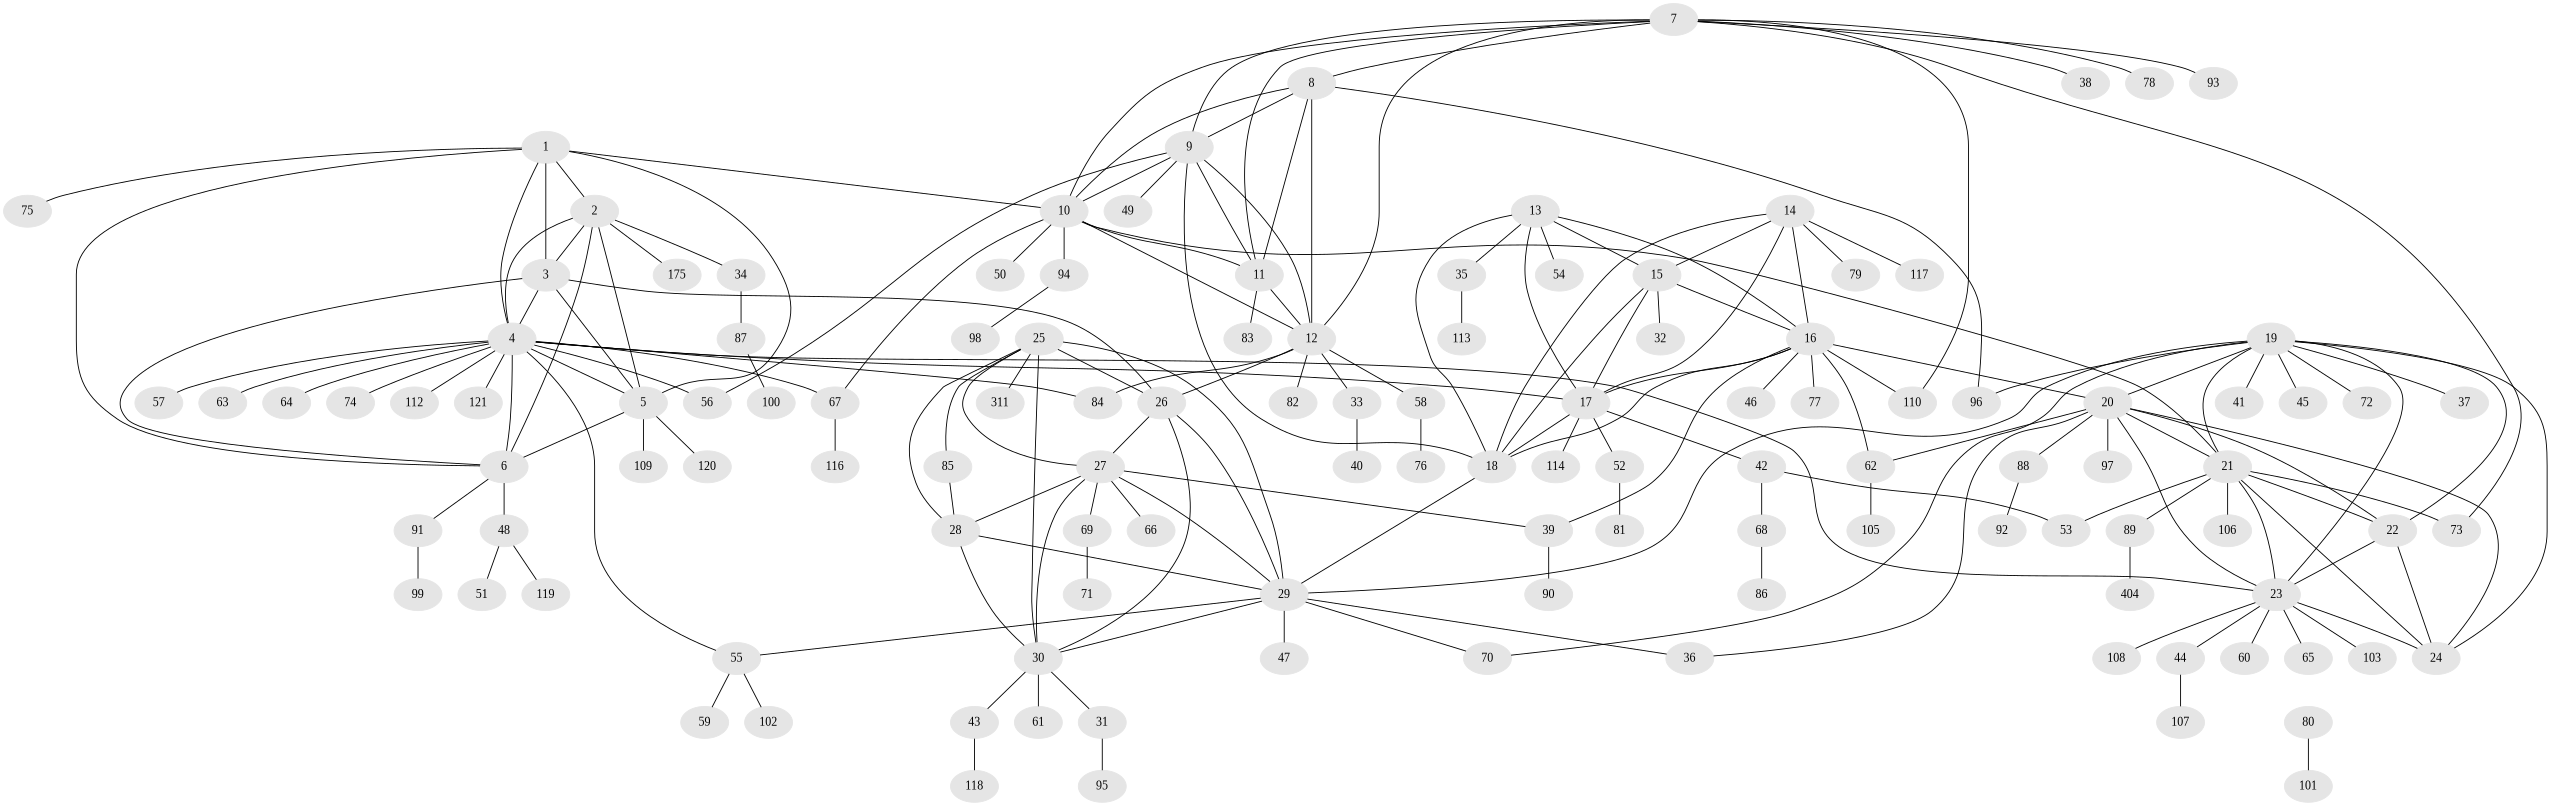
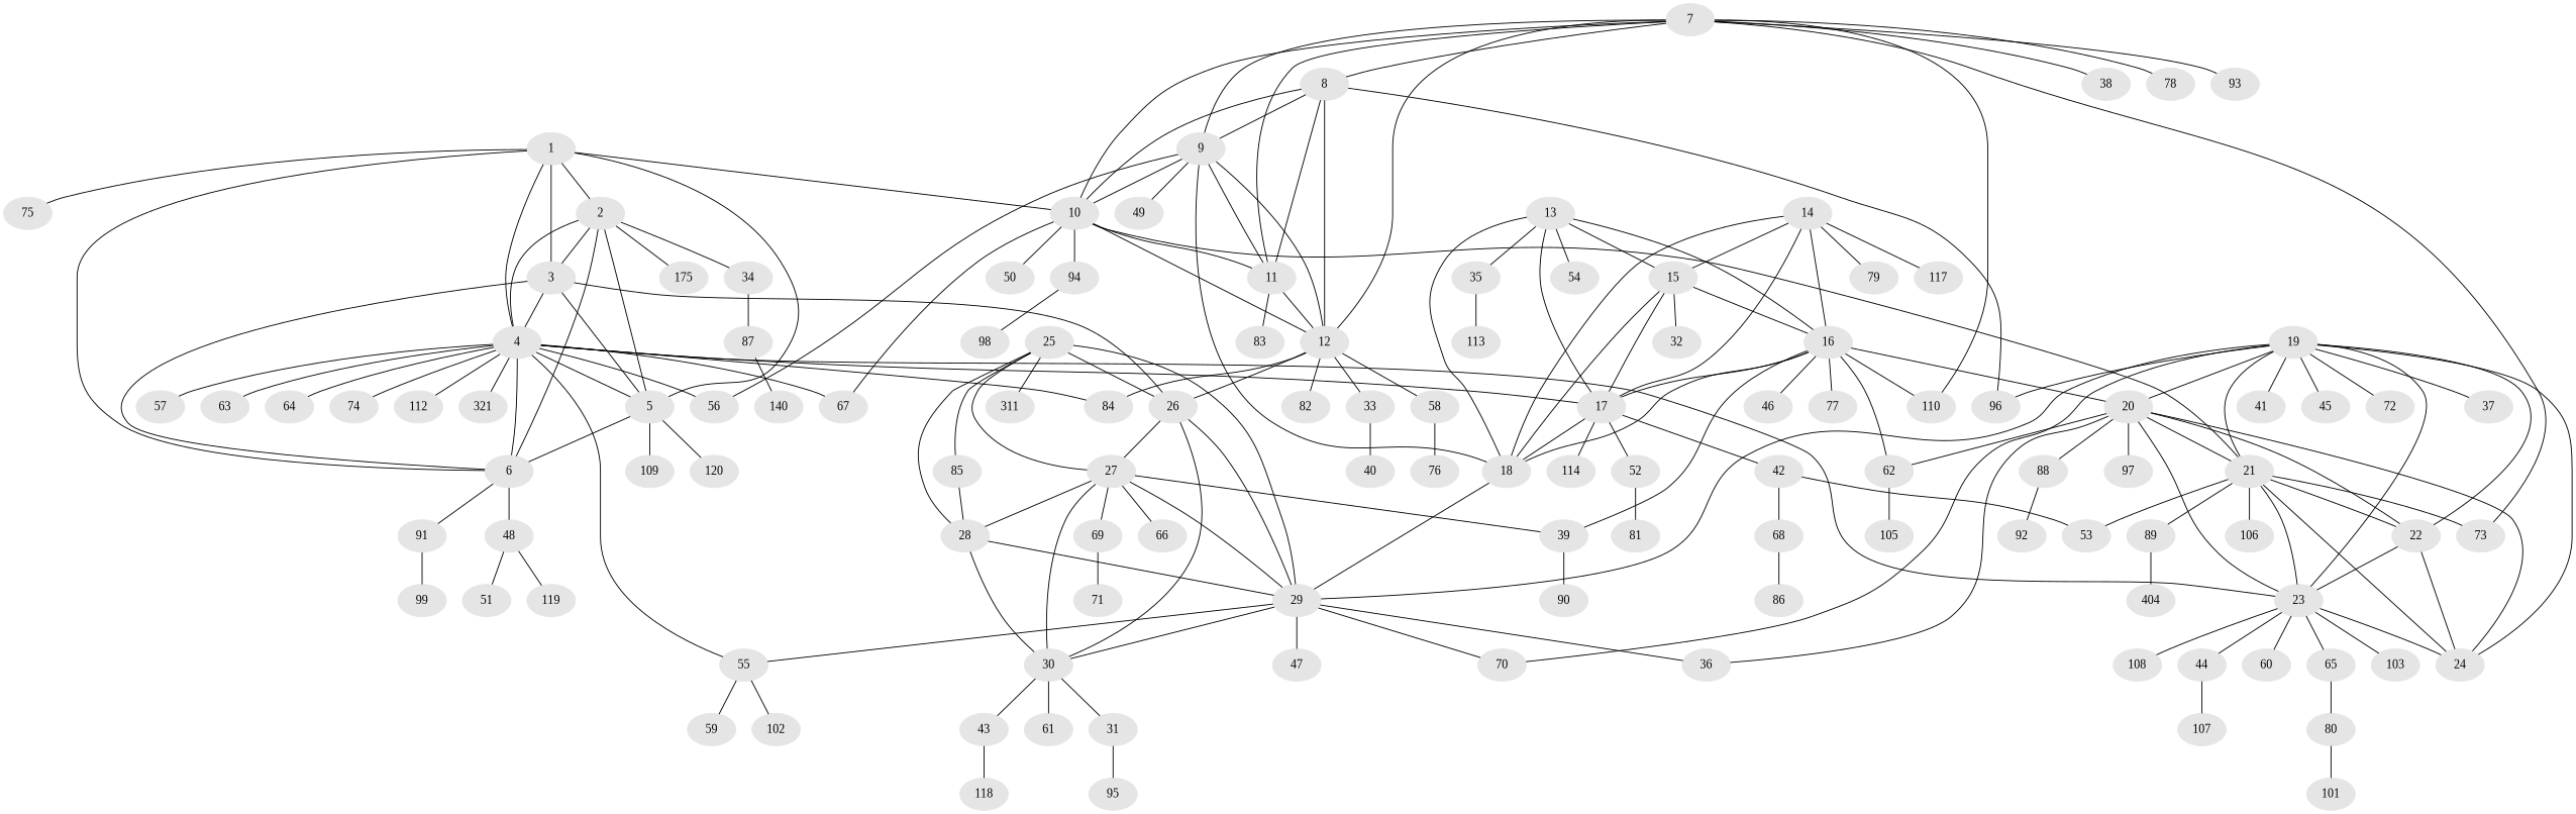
  graph {
    fontname="Liberation Serif"
    node [color=gray90 fontname="Liberation Serif" style=filled]
    edge [fontname="Liberation Serif"]
    1
    2
    3
    4
    5
    6
    10
    75
    34
    n10 [label=175]
    26
    17
    23
    55
    56
    57
    63
    64
    67
    74
    84
    112
-   121
+   121 [label=321]
    109
    120
    48
    91
    11
    12
    21
    50
    94
    87
    29
    27
    30
    18
    42
    52
    114
    24
    44
    60
    65
    103
    108
    59
    102
-   116
    51
    119
    99
    7
    8
    9
    38
    73
    78
    93
    110
    96
    49
    83
    33
    58
    82
    22
    53
    89
    106
    98
    40
    76
    13
    15
    16
    35
    54
    14
    79
    117
    32
    20
    39
    46
    62
    77
    113
    36
    88
    97
    90
    105
    68
    81
    70
    47
    19
    37
    41
    45
    72
    92
    n104 [label=404]
    107
    80
    25
    28
    85
    n110 [label=311]
    66
    69
    31
    43
    61
    71
    95
    118
-   100
+   100 [label=140]
    86
    101
    1 -- 2
    1 -- 3
    1 -- 4
    1 -- 5
    1 -- 6
    1 -- 10
    1 -- 75
    2 -- 3
    2 -- 4
    2 -- 5
    2 -- 6
    2 -- 34
    2 -- n10
    3 -- 4
    3 -- 5
    3 -- 6
    3 -- 26
    4 -- 5
    4 -- 6
    4 -- 17
    4 -- 23
    4 -- 55
    4 -- 56
    4 -- 57
    4 -- 63
    4 -- 64
    4 -- 67
    4 -- 74
    4 -- 84
    4 -- 112
    4 -- 121
    5 -- 6
    5 -- 109
    5 -- 120
    6 -- 48
    6 -- 91
    10 -- 67
    10 -- 11
    10 -- 12
    10 -- 21
    10 -- 50
    10 -- 94
    34 -- 87
    26 -- 29
    26 -- 27
    26 -- 30
    17 -- 18
    17 -- 42
    17 -- 52
    17 -- 114
    23 -- 24
    23 -- 44
    23 -- 60
    23 -- 65
    23 -- 103
    23 -- 108
    55 -- 59
    55 -- 102
-   67 -- 116
    48 -- 51
    48 -- 119
    91 -- 99
    11 -- 12
    11 -- 83
    12 -- 26
    12 -- 84
    12 -- 33
    12 -- 58
    12 -- 82
    21 -- 23
    21 -- 24
    21 -- 73
    21 -- 22
    21 -- 53
    21 -- 89
    21 -- 106
    94 -- 98
    87 -- 100
    29 -- 55
    29 -- 30
    29 -- 36
    29 -- 70
    29 -- 47
    27 -- 29
    27 -- 30
    27 -- 39
    27 -- 28
    27 -- 66
    27 -- 69
    30 -- 31
    30 -- 43
    30 -- 61
    18 -- 29
    42 -- 53
    42 -- 68
    52 -- 81
    44 -- 107
+   65 -- 80
    7 -- 10
    7 -- 11
    7 -- 12
    7 -- 8
    7 -- 9
    7 -- 38
    7 -- 73
    7 -- 78
    7 -- 93
    7 -- 110
    8 -- 10
    8 -- 11
    8 -- 12
    8 -- 9
    8 -- 96
    9 -- 10
    9 -- 56
    9 -- 11
    9 -- 12
    9 -- 18
    9 -- 49
    33 -- 40
    58 -- 76
    22 -- 23
    22 -- 24
    89 -- n104
    13 -- 17
    13 -- 18
    13 -- 15
    13 -- 16
    13 -- 35
    13 -- 54
    15 -- 17
    15 -- 18
    15 -- 16
    15 -- 32
    16 -- 17
    16 -- 18
    16 -- 110
    16 -- 20
    16 -- 39
    16 -- 46
    16 -- 62
    16 -- 77
    35 -- 113
    14 -- 17
    14 -- 18
    14 -- 15
    14 -- 16
    14 -- 79
    14 -- 117
    20 -- 23
    20 -- 21
    20 -- 24
    20 -- 22
    20 -- 62
    20 -- 36
    20 -- 88
    20 -- 97
    39 -- 90
    62 -- 105
    88 -- 92
    68 -- 86
    19 -- 23
    19 -- 21
    19 -- 29
    19 -- 24
    19 -- 96
    19 -- 22
    19 -- 20
    19 -- 70
    19 -- 37
    19 -- 41
    19 -- 45
    19 -- 72
    80 -- 101
    25 -- 26
    25 -- 29
    25 -- 27
-   25 -- 30
    25 -- 28
    25 -- 85
    25 -- n110
    28 -- 29
    28 -- 30
    85 -- 28
    69 -- 71
    31 -- 95
    43 -- 118
  }
